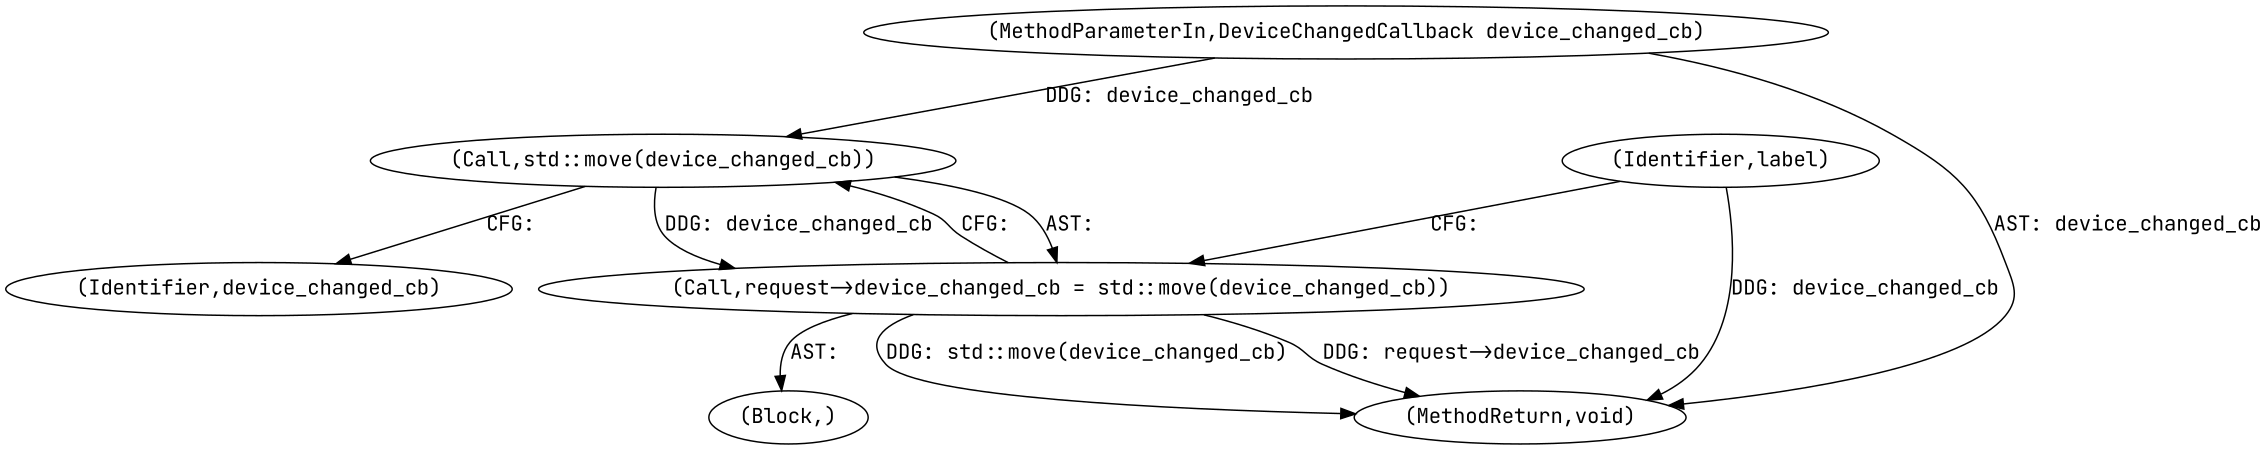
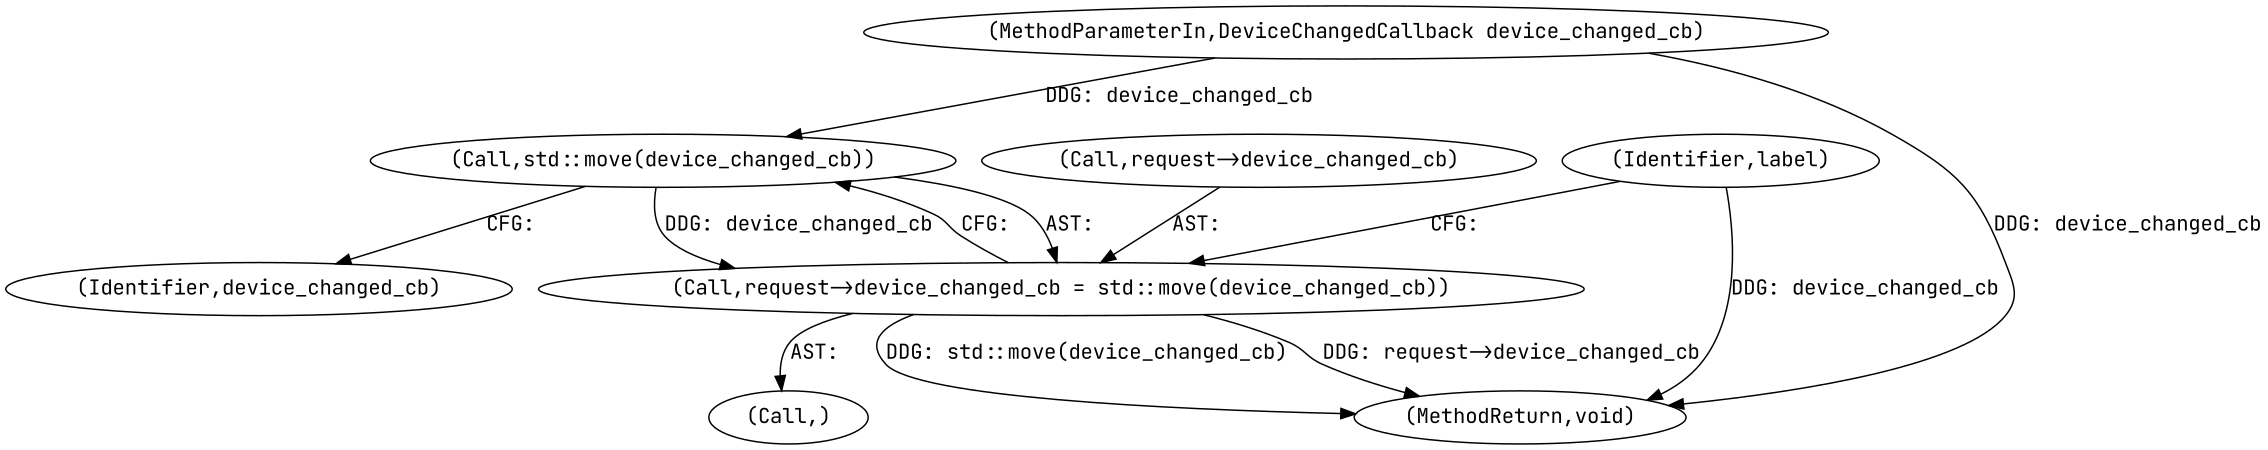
  digraph {
    fontname="JetBrains Mono"
    node [fontname="JetBrains Mono"]
    edge [fontname="JetBrains Mono"]
    n1 [label="(Call,std::move(device_changed_cb))"]
    n2 [label="(Call,request->device_changed_cb = std::move(device_changed_cb))"]
    n3 [label="(Identifier,device_changed_cb)"]
    n4 [label="(MethodReturn,void)"]
-   n5 [label="(Block,)"]
+   n5 [label="(Call,)"]
    n6 [label="(MethodParameterIn,DeviceChangedCallback device_changed_cb)"]
+   n7 [label="(Call,request->device_changed_cb)"]
    n8 [label="(Identifier,label)"]
    n1 -> n2 [label="AST: "]
    n1 -> n2 [label="DDG: device_changed_cb"]
    n1 -> n3 [label="CFG: "]
    n2 -> n1 [label="CFG: "]
    n2 -> n4 [label="DDG: std::move(device_changed_cb)"]
    n2 -> n4 [label="DDG: request->device_changed_cb"]
    n2 -> n5 [label="AST: "]
    n6 -> n1 [label="DDG: device_changed_cb"]
-   n6 -> n4 [label="AST: device_changed_cb"]
+   n6 -> n4 [label="DDG: device_changed_cb"]
+   n7 -> n2 [label="AST: "]
    n8 -> n2 [label="CFG: "]
    n8 -> n4 [label="DDG: device_changed_cb"]
  }
